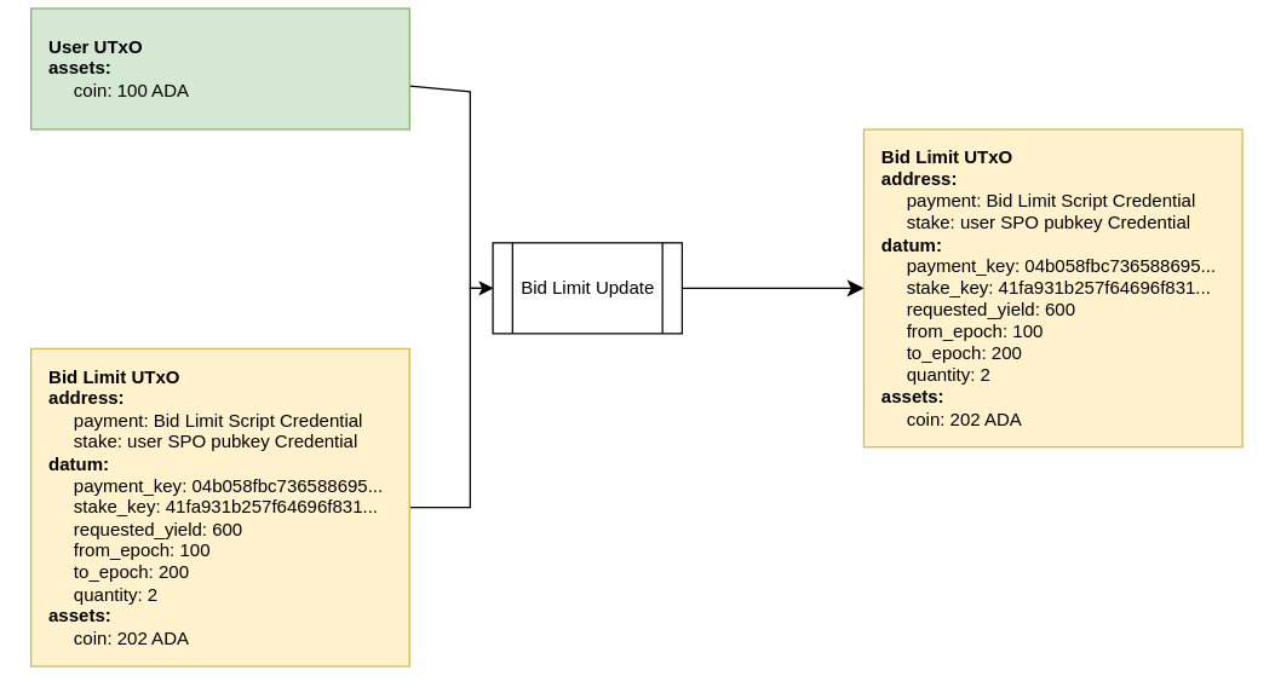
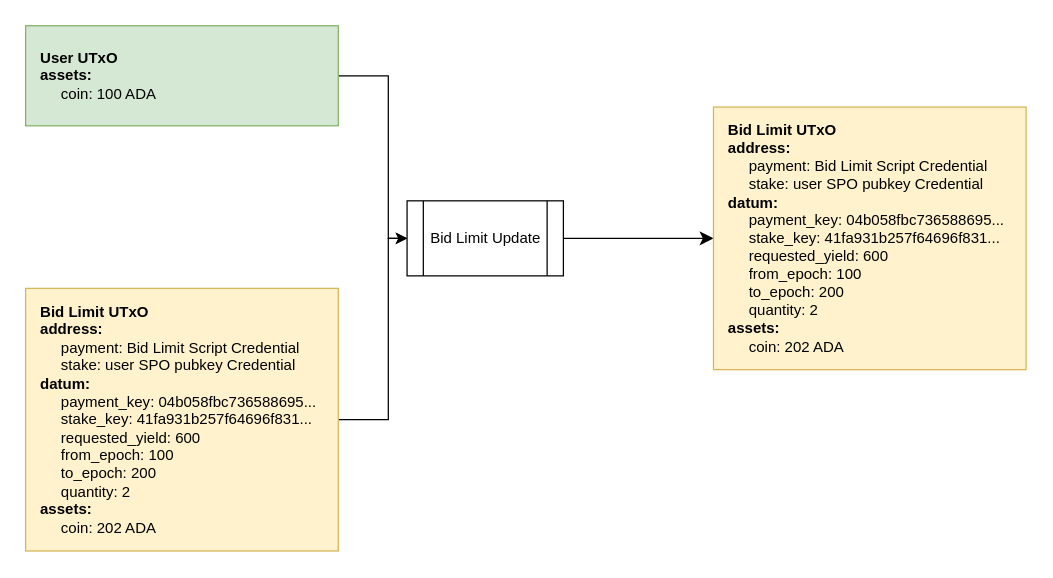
  <mxCell id="0" />
  <mxCell id="1" parent="0" />
  <mxCell id="2" style="edgeStyle=none;rounded=0;html=1;entryX=0;entryY=0.5;entryDx=0;entryDy=0;strokeColor=default;" parent="1" source="3" target="5" edge="1"><mxGeometry relative="1" as="geometry"><Array as="points"><mxPoint x="310" y="60" /><mxPoint x="310" y="190" /></Array></mxGeometry></mxCell>
- <mxCell id="3" value="&amp;nbsp; &amp;nbsp;&lt;b&gt;User UTxO&lt;/b&gt;&lt;br&gt;&lt;b&gt;&amp;nbsp; &amp;nbsp;assets:&lt;/b&gt;&lt;br&gt;&lt;span style=&quot;font-weight: bold; white-space: pre;&quot;&gt;&#09;&lt;/span&gt;coin: 100 ADA" style="rounded=0;whiteSpace=wrap;html=1;align=left;fillColor=#d5e8d4;strokeColor=#82b366;" parent="1" vertex="1"><mxGeometry x="20" y="5" width="250" height="80" as="geometry" /></mxCell>
+ <mxCell id="3" value="&amp;nbsp; &amp;nbsp;&lt;b&gt;User UTxO&lt;/b&gt;&lt;br&gt;&lt;b&gt;&amp;nbsp; &amp;nbsp;assets:&lt;/b&gt;&lt;br&gt;&lt;span style=&quot;font-weight: bold; white-space: pre;&quot;&gt;&#09;&lt;/span&gt;coin: 100 ADA" style="rounded=0;whiteSpace=wrap;html=1;align=left;fillColor=#d5e8d4;strokeColor=#82b366;" parent="1" vertex="1"><mxGeometry x="20" y="20" width="250" height="80" as="geometry" /></mxCell>
  <mxCell id="4" style="edgeStyle=segmentEdgeStyle;shape=connector;curved=0;rounded=0;html=1;entryX=0;entryY=0.5;entryDx=0;entryDy=0;labelBackgroundColor=default;strokeColor=default;fontFamily=Helvetica;fontSize=11;fontColor=default;endArrow=classic;startSize=8;endSize=8;" parent="1" source="5" target="8" edge="1"><mxGeometry relative="1" as="geometry"><Array as="points"><mxPoint x="570" y="190" /></Array><mxPoint x="560" y="190" as="targetPoint" /></mxGeometry></mxCell>
  <mxCell id="5" value="Bid Limit Update" style="shape=process;whiteSpace=wrap;html=1;backgroundOutline=1;" parent="1" vertex="1"><mxGeometry x="325" y="160" width="125" height="60" as="geometry" /></mxCell>
  <mxCell id="6" style="edgeStyle=none;rounded=0;html=1;entryX=0;entryY=0.5;entryDx=0;entryDy=0;strokeColor=default;exitX=1;exitY=0.5;exitDx=0;exitDy=0;" parent="1" source="7" target="5" edge="1"><mxGeometry relative="1" as="geometry"><Array as="points"><mxPoint x="310" y="335" /><mxPoint x="310" y="190" /></Array></mxGeometry></mxCell>
  <mxCell id="7" value="&amp;nbsp; &amp;nbsp;&lt;b style=&quot;border-color: var(--border-color);&quot;&gt;Bid Limit UTxO&lt;br style=&quot;border-color: var(--border-color);&quot;&gt;&lt;/b&gt;&amp;nbsp; &amp;nbsp;&lt;b style=&quot;border-color: var(--border-color);&quot;&gt;address:&lt;br style=&quot;border-color: var(--border-color);&quot;&gt;&lt;/b&gt;&lt;span style=&quot;border-color: var(--border-color);&quot;&gt;&lt;/span&gt;&lt;span style=&quot;border-color: var(--border-color);&quot;&gt;&lt;/span&gt;&lt;span style=&quot;border-color: var(--border-color);&quot;&gt;&#09;&lt;/span&gt;&lt;span style=&quot;white-space: pre;&quot;&gt;&#09;&lt;/span&gt;payment: Bid Limit Script Credential&lt;br style=&quot;border-color: var(--border-color);&quot;&gt;&lt;span style=&quot;border-color: var(--border-color);&quot;&gt;&lt;/span&gt;&lt;span style=&quot;border-color: var(--border-color);&quot;&gt;&lt;/span&gt;&lt;span style=&quot;border-color: var(--border-color);&quot;&gt;&#09;&lt;/span&gt;&lt;span style=&quot;white-space: pre;&quot;&gt;&#09;&lt;/span&gt;stake: user SPO pubkey Credential&lt;br style=&quot;border-color: var(--border-color);&quot;&gt;&amp;nbsp; &amp;nbsp;&lt;b style=&quot;border-color: var(--border-color);&quot;&gt;datum:&lt;br style=&quot;border-color: var(--border-color);&quot;&gt;&lt;/b&gt;&lt;span style=&quot;border-color: var(--border-color);&quot;&gt;&lt;/span&gt;&lt;span style=&quot;border-color: var(--border-color);&quot;&gt;&lt;/span&gt;&lt;span style=&quot;border-color: var(--border-color);&quot;&gt;&#09;&lt;/span&gt;&lt;span style=&quot;white-space: pre;&quot;&gt;&#09;&lt;/span&gt;payment_key:&amp;nbsp;04b058fbc736588695...&lt;br style=&quot;border-color: var(--border-color);&quot;&gt;&lt;span style=&quot;border-color: var(--border-color); font-weight: bold;&quot;&gt;&lt;/span&gt;&lt;span style=&quot;border-color: var(--border-color);&quot;&gt;&#09;&lt;/span&gt;&lt;span style=&quot;white-space: pre;&quot;&gt;&#09;&lt;/span&gt;stake_key:&amp;nbsp;41fa931b257f64696f831...&lt;br style=&quot;border-color: var(--border-color);&quot;&gt;&lt;span style=&quot;border-color: var(--border-color);&quot;&gt;&#09;&lt;/span&gt;&lt;span style=&quot;white-space: pre;&quot;&gt;&#09;&lt;/span&gt;requested_yield: 600&lt;br style=&quot;border-color: var(--border-color);&quot;&gt;&lt;span style=&quot;border-color: var(--border-color);&quot;&gt;&#09;&lt;/span&gt;&lt;span style=&quot;white-space: pre;&quot;&gt;&#09;&lt;/span&gt;from_epoch: 100&lt;br style=&quot;border-color: var(--border-color);&quot;&gt;&lt;span style=&quot;border-color: var(--border-color);&quot;&gt;&#09;&lt;/span&gt;&lt;span style=&quot;white-space: pre;&quot;&gt;&#09;&lt;/span&gt;to_epoch: 200&lt;br style=&quot;border-color: var(--border-color);&quot;&gt;&lt;span style=&quot;border-color: var(--border-color);&quot;&gt;&#09;&lt;/span&gt;&lt;span style=&quot;white-space: pre;&quot;&gt;&#09;&lt;/span&gt;quantity: 2&lt;br style=&quot;border-color: var(--border-color);&quot;&gt;&lt;b style=&quot;border-color: var(--border-color);&quot;&gt;&amp;nbsp; &amp;nbsp;assets:&lt;/b&gt;&lt;br style=&quot;border-color: var(--border-color);&quot;&gt;&lt;span style=&quot;border-color: var(--border-color); font-weight: bold;&quot;&gt;&lt;/span&gt;&lt;span style=&quot;border-color: var(--border-color);&quot;&gt;&lt;/span&gt;&lt;span style=&quot;border-color: var(--border-color);&quot;&gt;&#09;&lt;/span&gt;&lt;span style=&quot;white-space: pre;&quot;&gt;&#09;&lt;/span&gt;coin: 202 ADA" style="rounded=0;whiteSpace=wrap;html=1;align=left;fillColor=#fff2cc;strokeColor=#d6b656;" parent="1" vertex="1"><mxGeometry x="20" y="230" width="250" height="210" as="geometry" /></mxCell>
  <mxCell id="8" value="&amp;nbsp; &amp;nbsp;&lt;b style=&quot;border-color: var(--border-color);&quot;&gt;Bid Limit UTxO&lt;br style=&quot;border-color: var(--border-color);&quot;&gt;&lt;/b&gt;&amp;nbsp; &amp;nbsp;&lt;b style=&quot;border-color: var(--border-color);&quot;&gt;address:&lt;br style=&quot;border-color: var(--border-color);&quot;&gt;&lt;/b&gt;&lt;span style=&quot;border-color: var(--border-color);&quot;&gt;&lt;/span&gt;&lt;span style=&quot;border-color: var(--border-color);&quot;&gt;&lt;/span&gt;&lt;span style=&quot;border-color: var(--border-color);&quot;&gt;&#09;&lt;/span&gt;&lt;span style=&quot;white-space: pre;&quot;&gt;&#09;&lt;/span&gt;payment: Bid Limit Script Credential&lt;br style=&quot;border-color: var(--border-color);&quot;&gt;&lt;span style=&quot;border-color: var(--border-color);&quot;&gt;&lt;/span&gt;&lt;span style=&quot;border-color: var(--border-color);&quot;&gt;&lt;/span&gt;&lt;span style=&quot;border-color: var(--border-color);&quot;&gt;&#09;&lt;/span&gt;&lt;span style=&quot;white-space: pre;&quot;&gt;&#09;&lt;/span&gt;stake: user SPO pubkey Credential&lt;br style=&quot;border-color: var(--border-color);&quot;&gt;&amp;nbsp; &amp;nbsp;&lt;b style=&quot;border-color: var(--border-color);&quot;&gt;datum:&lt;br style=&quot;border-color: var(--border-color);&quot;&gt;&lt;/b&gt;&lt;span style=&quot;border-color: var(--border-color);&quot;&gt;&lt;/span&gt;&lt;span style=&quot;border-color: var(--border-color);&quot;&gt;&lt;/span&gt;&lt;span style=&quot;border-color: var(--border-color);&quot;&gt;&#09;&lt;/span&gt;&lt;span style=&quot;white-space: pre;&quot;&gt;&#09;&lt;/span&gt;payment_key:&amp;nbsp;04b058fbc736588695...&lt;br style=&quot;border-color: var(--border-color);&quot;&gt;&lt;span style=&quot;border-color: var(--border-color); font-weight: bold;&quot;&gt;&lt;/span&gt;&lt;span style=&quot;border-color: var(--border-color);&quot;&gt;&#09;&lt;/span&gt;&lt;span style=&quot;white-space: pre;&quot;&gt;&#09;&lt;/span&gt;stake_key:&amp;nbsp;41fa931b257f64696f831...&lt;br style=&quot;border-color: var(--border-color);&quot;&gt;&lt;span style=&quot;border-color: var(--border-color);&quot;&gt;&#09;&lt;/span&gt;&lt;span style=&quot;white-space: pre;&quot;&gt;&#09;&lt;/span&gt;requested_yield: 600&lt;br style=&quot;border-color: var(--border-color);&quot;&gt;&lt;span style=&quot;border-color: var(--border-color);&quot;&gt;&#09;&lt;/span&gt;&lt;span style=&quot;white-space: pre;&quot;&gt;&#09;&lt;/span&gt;from_epoch: 100&lt;br style=&quot;border-color: var(--border-color);&quot;&gt;&lt;span style=&quot;border-color: var(--border-color);&quot;&gt;&#09;&lt;/span&gt;&lt;span style=&quot;white-space: pre;&quot;&gt;&#09;&lt;/span&gt;to_epoch: 200&lt;br style=&quot;border-color: var(--border-color);&quot;&gt;&lt;span style=&quot;border-color: var(--border-color);&quot;&gt;&#09;&lt;/span&gt;&lt;span style=&quot;white-space: pre;&quot;&gt;&#09;&lt;/span&gt;quantity: 2&lt;br style=&quot;border-color: var(--border-color);&quot;&gt;&lt;b style=&quot;border-color: var(--border-color);&quot;&gt;&amp;nbsp; &amp;nbsp;assets:&lt;/b&gt;&lt;br style=&quot;border-color: var(--border-color);&quot;&gt;&lt;span style=&quot;border-color: var(--border-color); font-weight: bold;&quot;&gt;&lt;/span&gt;&lt;span style=&quot;border-color: var(--border-color);&quot;&gt;&lt;/span&gt;&lt;span style=&quot;border-color: var(--border-color);&quot;&gt;&#09;&lt;/span&gt;&lt;span style=&quot;white-space: pre;&quot;&gt;&#09;&lt;/span&gt;coin: 202 ADA" style="rounded=0;whiteSpace=wrap;html=1;align=left;fillColor=#fff2cc;strokeColor=#d6b656;" parent="1" vertex="1"><mxGeometry x="570" y="85" width="250" height="210" as="geometry" /></mxCell>
